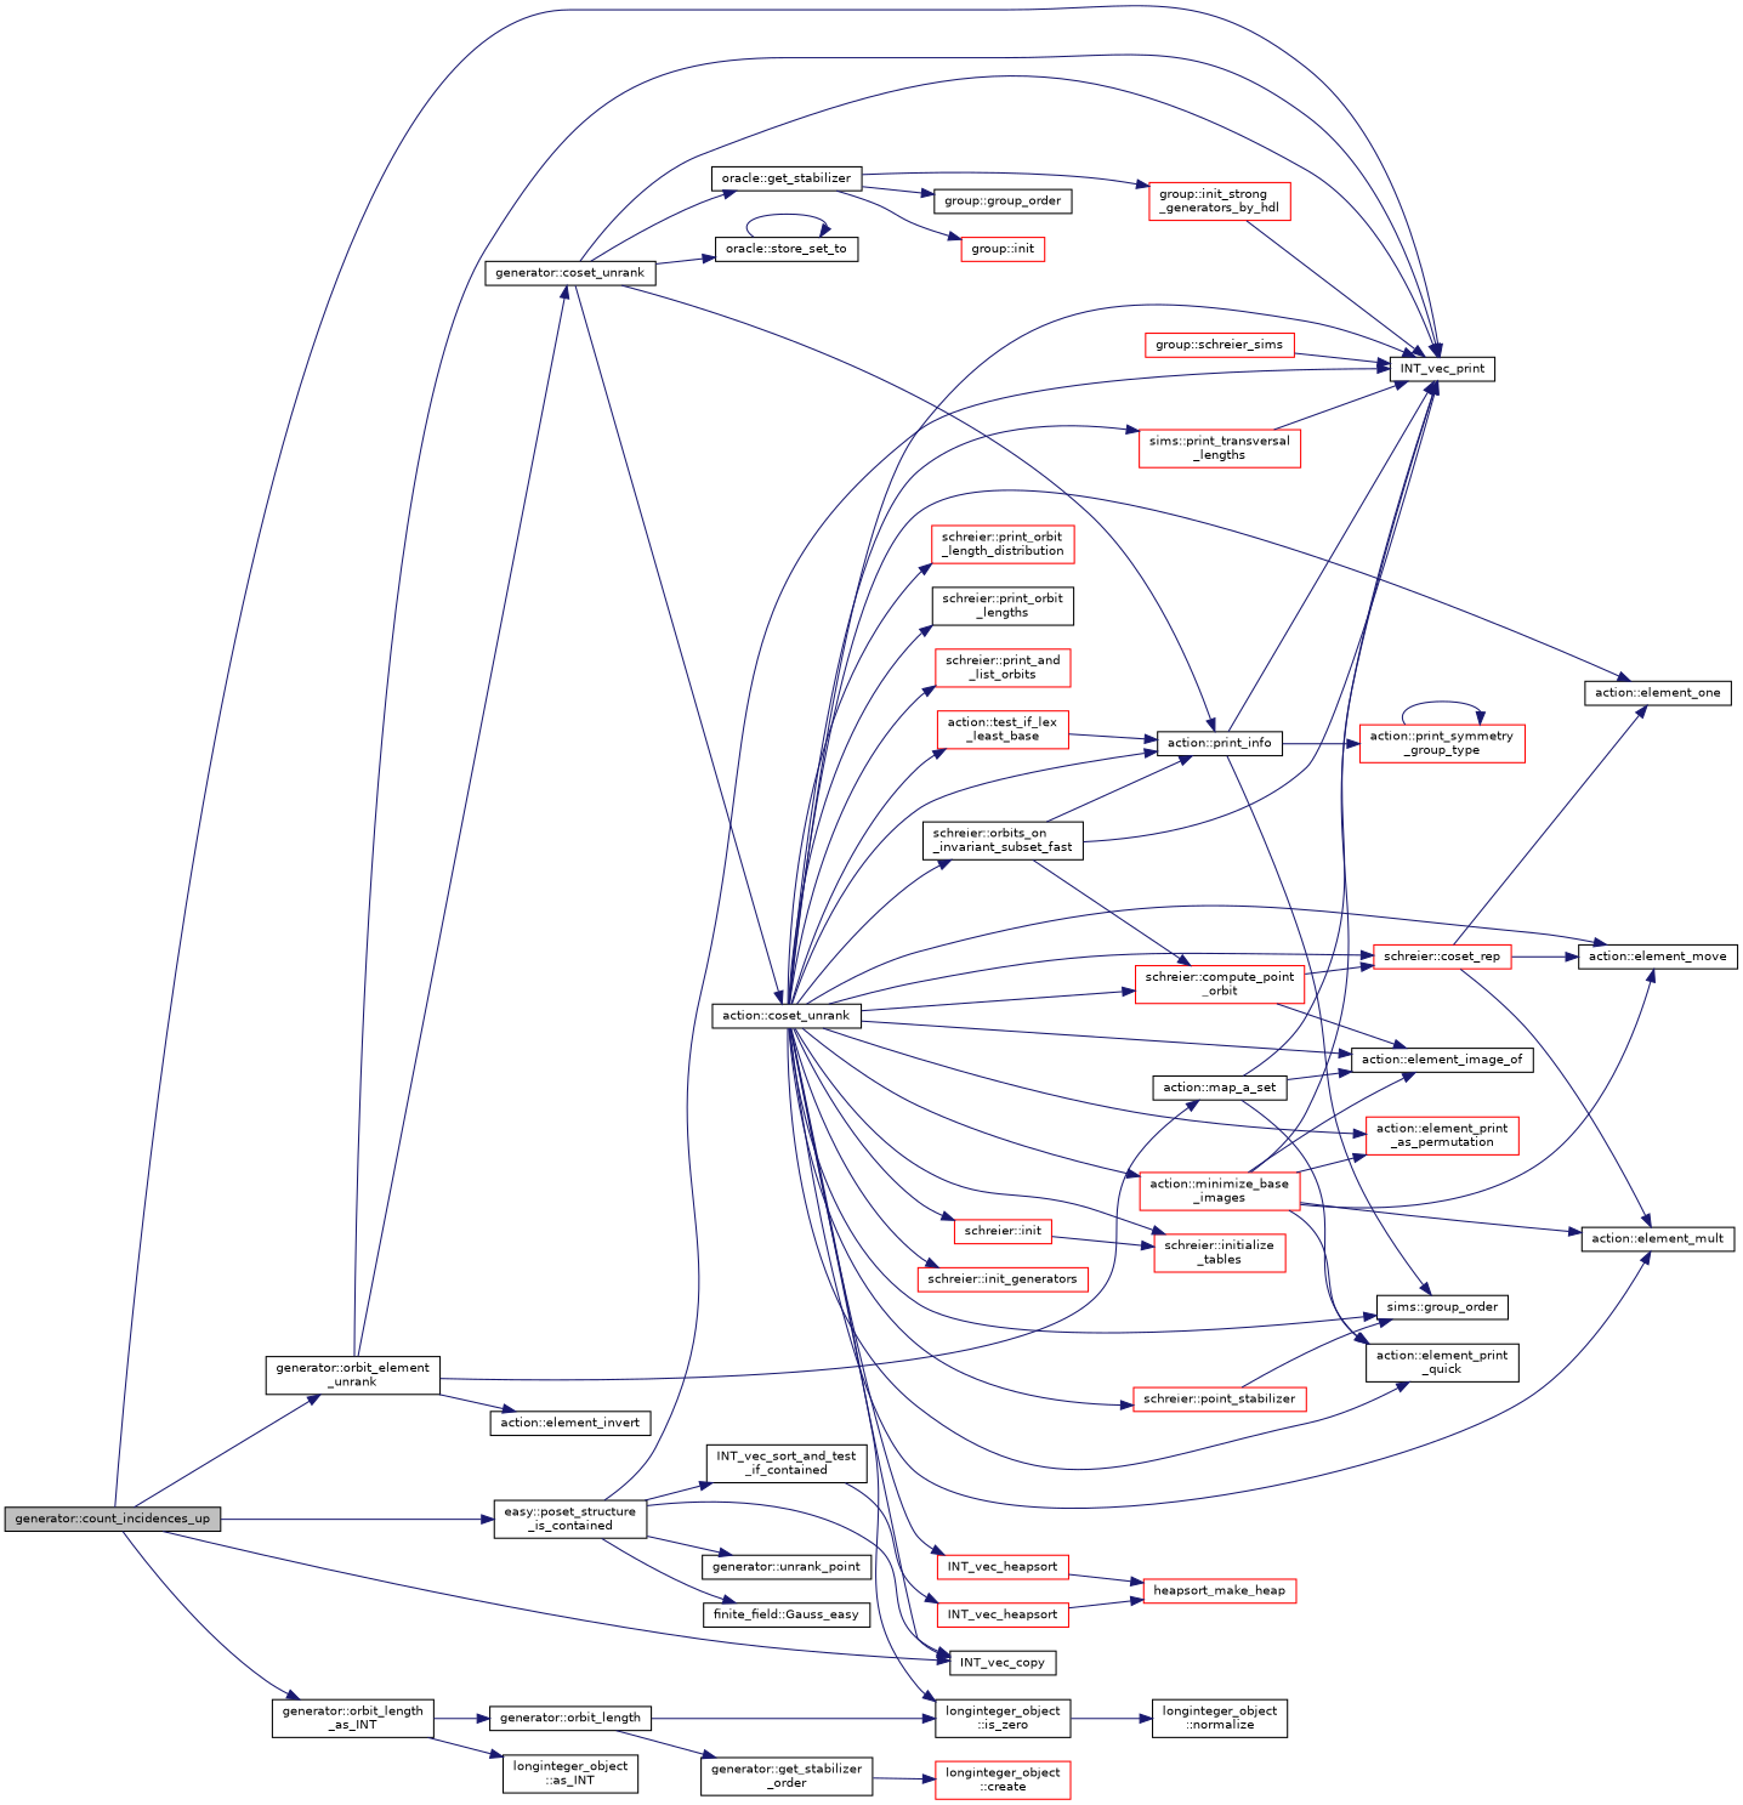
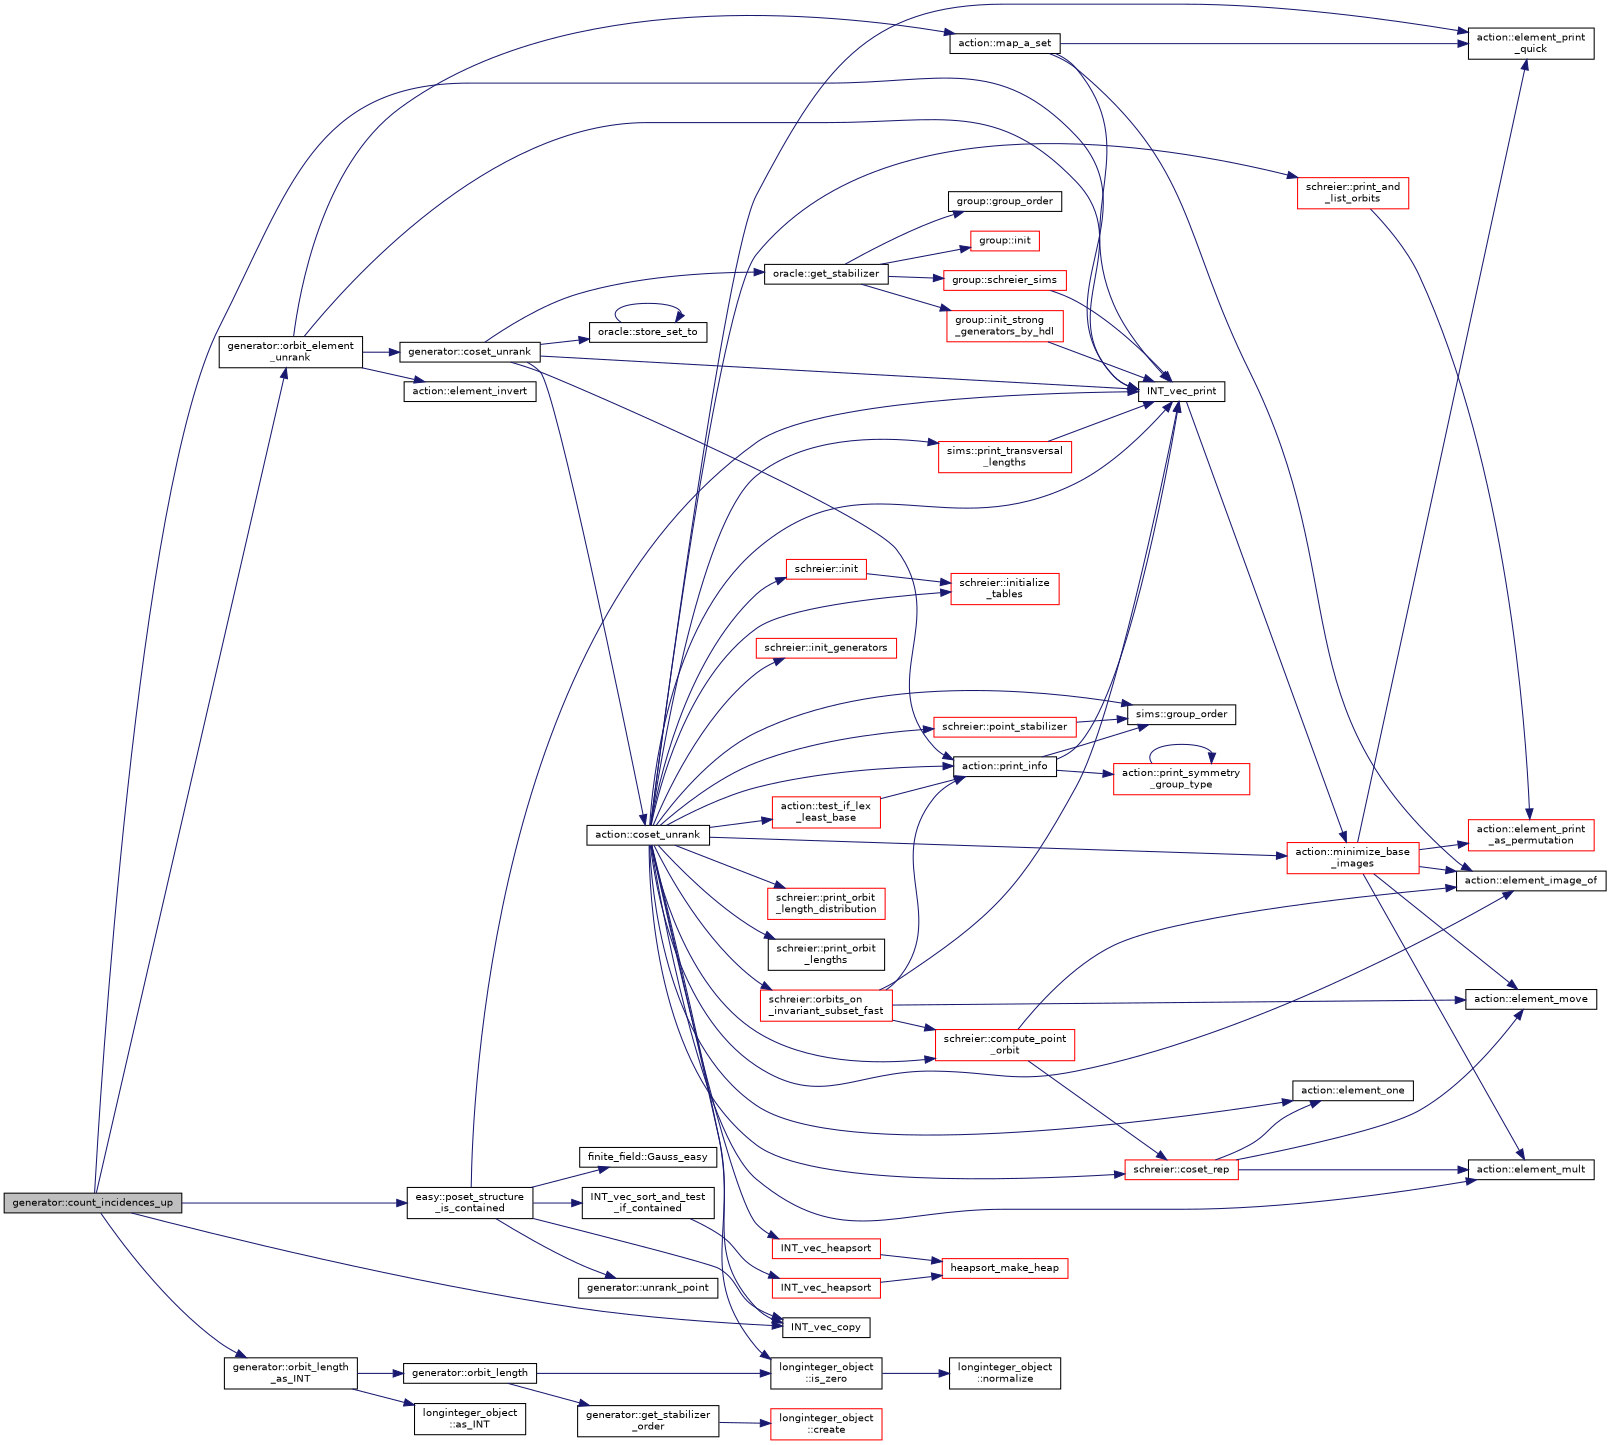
  digraph {
    rankdir=LR
    node [color=black fillcolor=white fontname=Helvetica fontsize=10 shape=record style=filled]
    edge [color=midnightblue fontname=Helvetica fontsize=10 labelfontname=Helvetica labelfontsize=10 style=solid]
    n1 [fillcolor=grey75 fontcolor=black height=0.2 label="generator::count_incidences_up" width=0.4]
    n2 [height=0.2 label="generator::orbit_element\l_unrank" width=0.4]
    n3 [height=0.2 label=INT_vec_print width=0.4]
    n4 [height=0.2 label=INT_vec_copy width=0.4]
    n5 [height=0.2 label="generator::orbit_length\l_as_INT" width=0.4]
    n6 [height=0.2 label="easy::poset_structure\l_is_contained" width=0.4]
    n7 [height=0.2 label="generator::coset_unrank" width=0.4]
    n8 [height=0.2 label="action::element_invert" width=0.4]
    n9 [height=0.2 label="action::map_a_set" width=0.4]
    n10 [height=0.2 label="generator::orbit_length" width=0.4]
    n11 [height=0.2 label="longinteger_object\l::as_INT" width=0.4]
    n12 [height=0.2 label="generator::unrank_point" width=0.4]
    n13 [height=0.2 label="finite_field::Gauss_easy" width=0.4]
    n14 [height=0.2 label="INT_vec_sort_and_test\l_if_contained" width=0.4]
    n15 [height=0.2 label="action::print_info" width=0.4]
    n16 [height=0.2 label="oracle::store_set_to" width=0.4]
    n17 [height=0.2 label="oracle::get_stabilizer" width=0.4]
    n18 [height=0.2 label="action::coset_unrank" width=0.4]
    n19 [height=0.2 label="action::element_print\l_quick" width=0.4]
    n20 [height=0.2 label="action::element_image_of" width=0.4]
    n21 [color=red height=0.2 label="action::print_symmetry\l_group_type" width=0.4]
    n22 [height=0.2 label="sims::group_order" width=0.4]
    n23 [color=red height=0.2 label="group::init" width=0.4]
    n24 [color=red height=0.2 label="group::init_strong\l_generators_by_hdl" width=0.4]
    n25 [color=red height=0.2 label="group::schreier_sims" width=0.4]
    n26 [height=0.2 label="group::group_order" width=0.4]
    n27 [color=red height=0.2 label="action::test_if_lex\l_least_base" width=0.4]
    n28 [color=red height=0.2 label="sims::print_transversal\l_lengths" width=0.4]
    n29 [color=red height=0.2 label="schreier::init" width=0.4]
    n30 [color=red height=0.2 label="schreier::initialize\l_tables" width=0.4]
    n31 [color=red height=0.2 label="schreier::init_generators" width=0.4]
    n32 [height=0.2 label="action::element_one" width=0.4]
    n33 [color=red height=0.2 label=INT_vec_heapsort width=0.4]
    n34 [color=red height=0.2 label="schreier::compute_point\l_orbit" width=0.4]
    n35 [color=red height=0.2 label="schreier::coset_rep" width=0.4]
    n36 [height=0.2 label="action::element_mult" width=0.4]
    n37 [height=0.2 label="action::element_move" width=0.4]
-   n38 [height=0.2 label="schreier::orbits_on\l_invariant_subset_fast" width=0.4]
+   n38 [color=red height=0.2 label="schreier::orbits_on\l_invariant_subset_fast" width=0.4]
    n39 [color=red height=0.2 label="schreier::print_orbit\l_length_distribution" width=0.4]
    n40 [height=0.2 label="schreier::print_orbit\l_lengths" width=0.4]
    n41 [color=red height=0.2 label="schreier::print_and\l_list_orbits" width=0.4]
    n42 [height=0.2 label="longinteger_object\l::is_zero" width=0.4]
    n43 [color=red height=0.2 label="action::element_print\l_as_permutation" width=0.4]
    n44 [color=red height=0.2 label="action::minimize_base\l_images" width=0.4]
    n45 [color=red height=0.2 label="schreier::point_stabilizer" width=0.4]
    n46 [color=red height=0.2 label=heapsort_make_heap width=0.4]
    n47 [height=0.2 label="longinteger_object\l::normalize" width=0.4]
    n48 [height=0.2 label="generator::get_stabilizer\l_order" width=0.4]
    n49 [color=red height=0.2 label="longinteger_object\l::create" width=0.4]
    n50 [color=red height=0.2 label=INT_vec_heapsort width=0.4]
    n1 -> n2
    n1 -> n3
    n1 -> n4
    n1 -> n5
    n1 -> n6
    n2 -> n3
    n2 -> n7
    n2 -> n8
    n2 -> n9
    n5 -> n10
    n5 -> n11
    n6 -> n3
    n6 -> n4
    n6 -> n12
    n6 -> n13
    n6 -> n14
    n7 -> n3
    n7 -> n15
    n7 -> n16
    n7 -> n17
    n7 -> n18
    n9 -> n3
    n9 -> n19
    n9 -> n20
    n10 -> n42
    n10 -> n48
    n14 -> n50
    n15 -> n3
    n15 -> n21
    n15 -> n22
    n16 -> n16
    n17 -> n23
    n17 -> n24
+   n17 -> n25
    n17 -> n26
    n18 -> n3
    n18 -> n4
    n18 -> n15
    n18 -> n19
    n18 -> n20
    n18 -> n22
    n18 -> n27
    n18 -> n28
    n18 -> n29
    n18 -> n30
    n18 -> n31
    n18 -> n32
    n18 -> n33
    n18 -> n34
    n18 -> n35
    n18 -> n36
-   n18 -> n37
+   n38 -> n37
    n18 -> n38
    n18 -> n39
    n18 -> n40
    n18 -> n41
    n18 -> n42
-   n18 -> n43
+   n41 -> n43
    n18 -> n44
    n18 -> n45
    n21 -> n21
    n24 -> n3
    n25 -> n3
    n27 -> n15
    n28 -> n3
    n29 -> n30
    n33 -> n46
    n34 -> n20
    n34 -> n35
    n35 -> n32
    n35 -> n36
    n35 -> n37
    n38 -> n3
    n38 -> n15
    n38 -> n34
    n42 -> n47
-   n44 -> n3
+   n3 -> n44
    n44 -> n19
    n44 -> n20
    n44 -> n36
    n44 -> n37
    n44 -> n43
    n45 -> n22
    n48 -> n49
    n50 -> n46
  }
